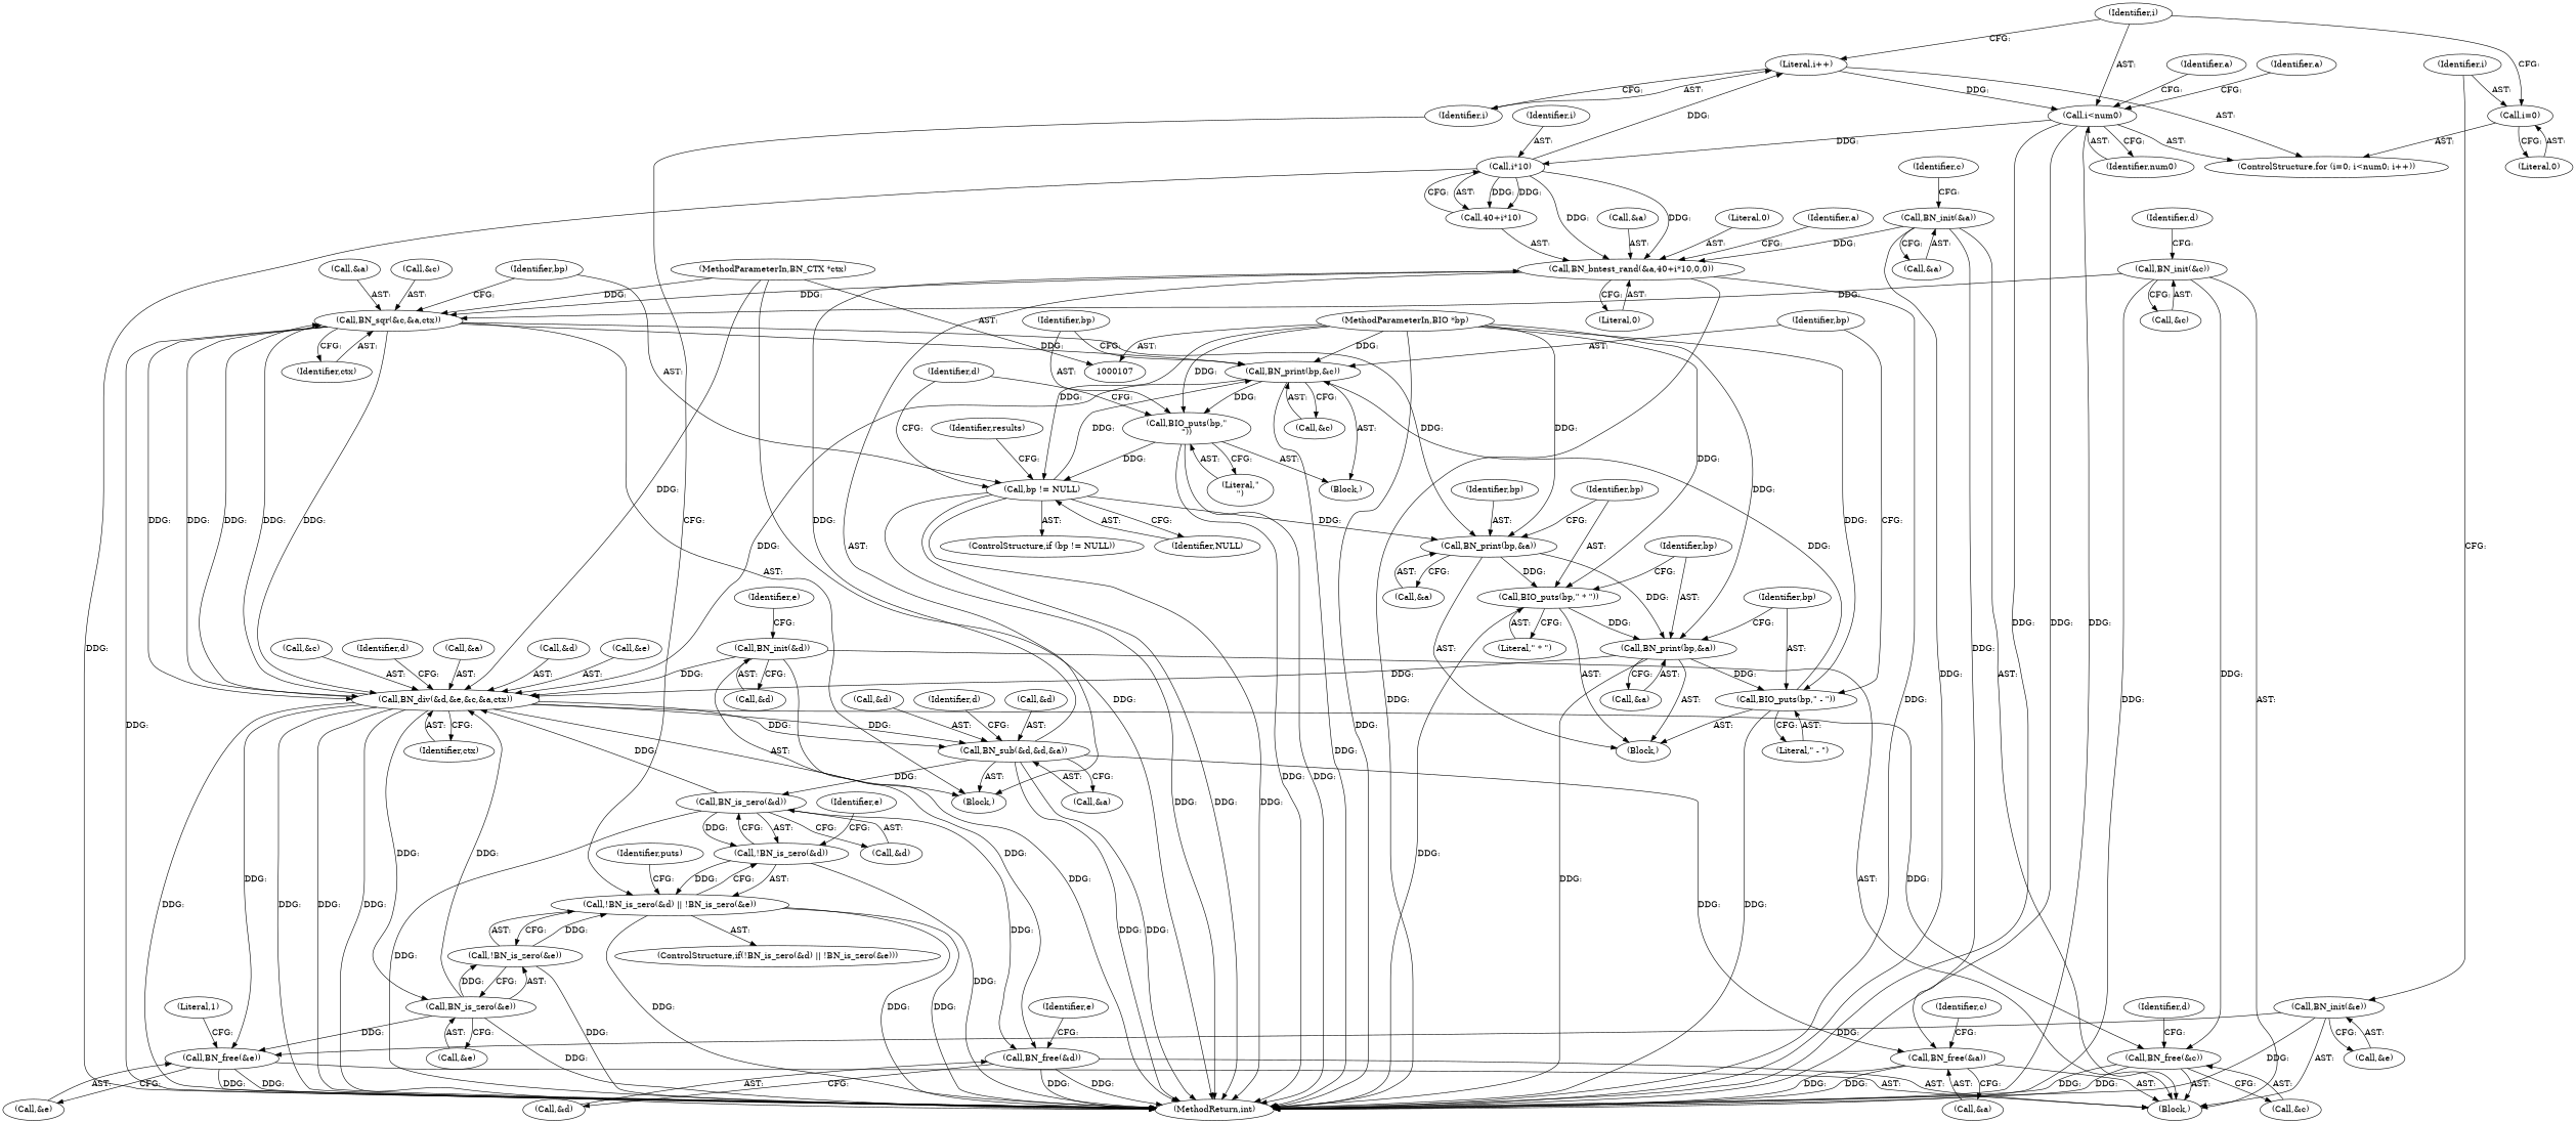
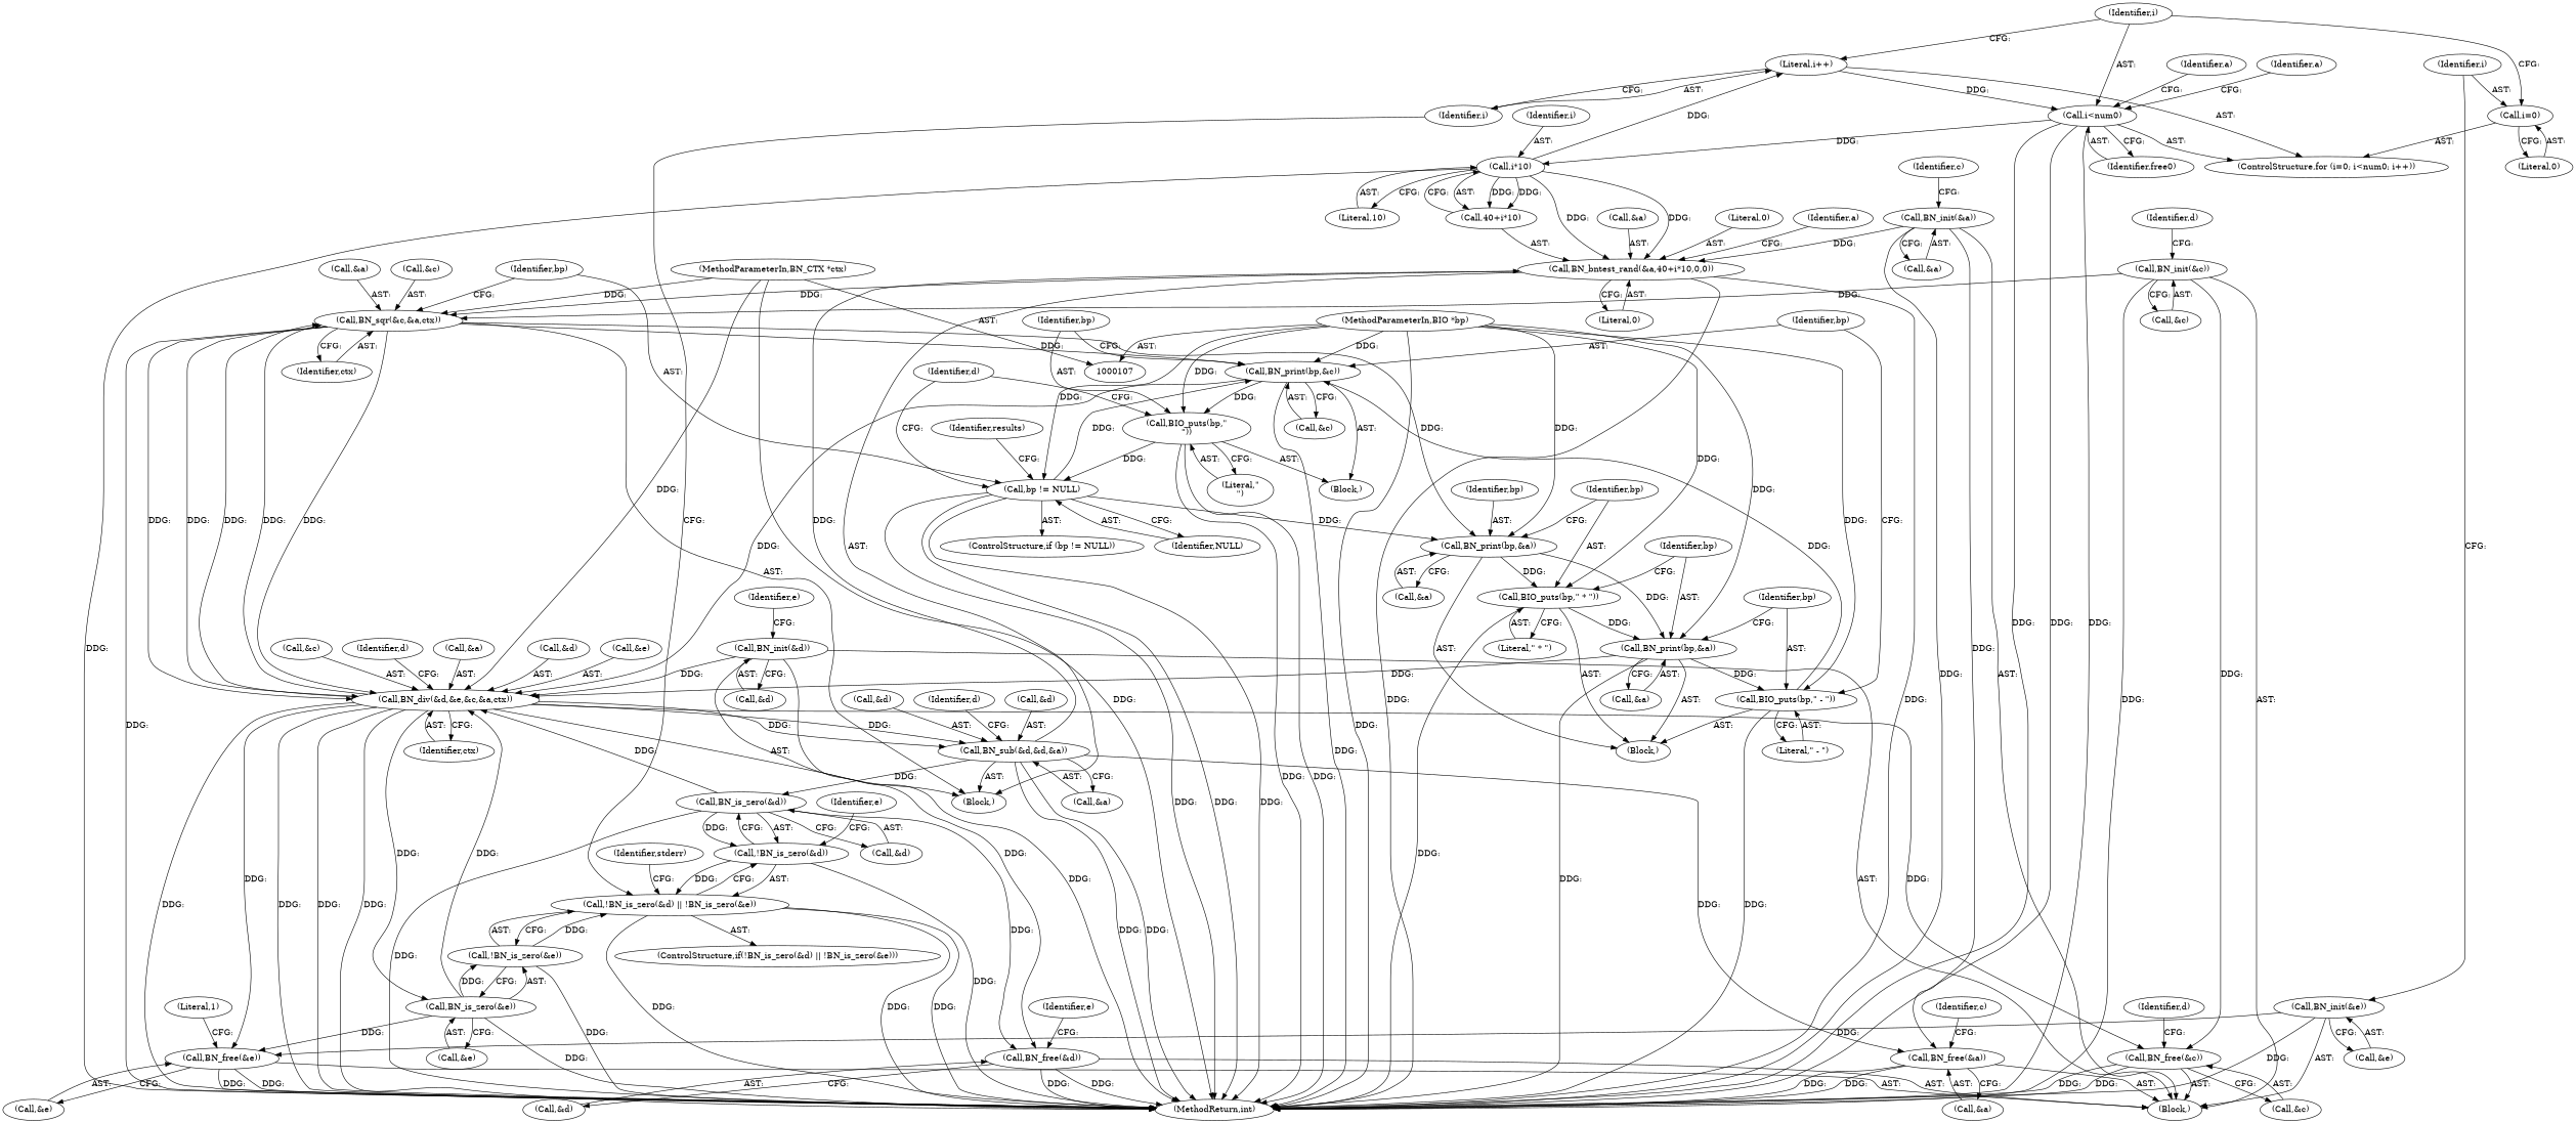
  digraph {
    n1 [label="(Call,BN_bntest_rand(&a,40+i*10,0,0))"]
    n2 [label="(Call,BN_sqr(&c,&a,ctx))"]
    n3 [label="(Block,)"]
    n4 [label="(Literal,0)"]
    n5 [label="(MethodReturn,int)"]
    n6 [label="(Call,BN_div(&d,&e,&c,&a,ctx))"]
    n7 [label="(Call,BN_print(bp,&c))"]
    n8 [label="(Call,BN_print(bp,&a))"]
    n9 [label="(Identifier,ctx)"]
    n10 [label="(Call,BN_sub(&d,&d,&a))"]
    n11 [label="(Call,BN_is_zero(&d))"]
    n12 [label="(Call,BN_free(&a))"]
    n13 [label="(Call,&a)"]
    n14 [label="(Call,!BN_is_zero(&d))"]
    n15 [label="(Call,BN_free(&d))"]
    n16 [label="(Call,&d)"]
    n17 [label="(Block,)"]
    n18 [label="(Call,&a)"]
    n19 [label="(Call,BN_is_zero(&e))"]
    n20 [label="(Call,BN_free(&e))"]
    n21 [label="(Call,BN_free(&c))"]
    n22 [label="(Identifier,ctx)"]
    n23 [label="(Call,!BN_is_zero(&e))"]
    n24 [label="(Call,&e)"]
    n25 [label="(Call,&e)"]
    n26 [label="(Call,&c)"]
    n27 [label="(Call,!BN_is_zero(&d) || !BN_is_zero(&e))"]
    n28 [label="(Call,&d)"]
    n29 [label="(Call,BN_init(&d))"]
    n30 [label="(Call,&d)"]
    n31 [label="(Call,BN_init(&e))"]
    n32 [label="(Call,&e)"]
    n33 [label="(Call,BIO_puts(bp,\"\n\"))"]
    n34 [label="(Call,&c)"]
    n35 [label="(Block,)"]
    n36 [label="(Call,bp != NULL)"]
    n37 [label="(Literal,\"\n\")"]
    n38 [label="(Identifier,NULL)"]
    n39 [label="(ControlStructure,if (bp != NULL))"]
    n40 [label="(Call,BN_print(bp,&a))"]
    n41 [label="(Call,BIO_puts(bp,\" * \"))"]
    n42 [label="(Block,)"]
    n43 [label="(Call,&a)"]
    n44 [label="(MethodParameterIn,BIO *bp)"]
    n45 [label="(Call,BIO_puts(bp,\" - \"))"]
    n46 [label=1000107]
    n47 [label="(Literal,\" - \")"]
    n48 [label="(Call,&a)"]
    n49 [label="(Literal,\" * \")"]
    n50 [label="(Call,BN_init(&c))"]
    n51 [label="(Call,&c)"]
    n52 [label="(Call,BN_init(&a))"]
    n53 [label="(Call,&a)"]
    n54 [label="(Call,i*10)"]
    n55 [label="(Literal,i++)"]
+   n56 [label="(Literal,10)"]
    n57 [label="(Call,40+i*10)"]
    n58 [label="(Call,i<num0)"]
    n59 [label="(ControlStructure,for (i=0; i<num0; i++))"]
    n60 [label="(Identifier,i)"]
-   n61 [label="(Identifier,num0)"]
+   n61 [label="(Identifier,free0)"]
    n62 [label="(Call,i=0)"]
    n63 [label="(Literal,0)"]
    n64 [label="(MethodParameterIn,BN_CTX *ctx)"]
    n65 [label="(ControlStructure,if(!BN_is_zero(&d) || !BN_is_zero(&e)))"]
    n66 [label="(Call,&d)"]
    n67 [label="(Identifier,a)"]
    n68 [label="(Call,&e)"]
    n69 [label="(Identifier,bp)"]
    n70 [label="(Identifier,d)"]
    n71 [label="(Identifier,c)"]
    n72 [label="(Call,&c)"]
    n73 [label="(Identifier,bp)"]
    n74 [label="(Call,&d)"]
    n75 [label="(Identifier,bp)"]
-   n76 [label="(Identifier,puts)"]
+   n76 [label="(Identifier,stderr)"]
    n77 [label="(Literal,0)"]
    n78 [label="(Identifier,e)"]
    n79 [label="(Identifier,bp)"]
    n80 [label="(Call,&c)"]
    n81 [label="(Identifier,d)"]
    n82 [label="(Identifier,e)"]
    n83 [label="(Identifier,results)"]
    n84 [label="(Identifier,bp)"]
    n85 [label="(Identifier,i)"]
    n86 [label="(Identifier,bp)"]
    n87 [label="(Identifier,i)"]
    n88 [label="(Identifier,c)"]
    n89 [label="(Call,&a)"]
    n90 [label="(Literal,1)"]
    n91 [label="(Identifier,e)"]
    n92 [label="(Identifier,d)"]
    n93 [label="(Call,&a)"]
    n94 [label="(Identifier,bp)"]
    n95 [label="(Identifier,a)"]
    n96 [label="(Call,&a)"]
    n97 [label="(Identifier,i)"]
    n98 [label="(Identifier,a)"]
    n99 [label="(Identifier,d)"]
    n100 [label="(Identifier,d)"]
    n101 [label="(Call,&d)"]
    n1 -> n2 [label="DDG: "]
    n1 -> n3 [label="AST: "]
    n1 -> n4 [label="CFG: "]
    n1 -> n5 [label="DDG: "]
    n1 -> n5 [label="DDG: "]
    n2 -> n3 [label="AST: "]
    n2 -> n5 [label="DDG: "]
    n2 -> n6 [label="DDG: "]
    n2 -> n6 [label="DDG: "]
    n2 -> n6 [label="DDG: "]
    n2 -> n7 [label="DDG: "]
    n2 -> n8 [label="DDG: "]
    n2 -> n9 [label="CFG: "]
    n4 -> n1 [label="AST: "]
    n6 -> n2 [label="DDG: "]
    n6 -> n2 [label="DDG: "]
    n6 -> n3 [label="AST: "]
    n6 -> n5 [label="DDG: "]
    n6 -> n5 [label="DDG: "]
    n6 -> n5 [label="DDG: "]
    n6 -> n5 [label="DDG: "]
    n6 -> n10 [label="DDG: "]
    n6 -> n10 [label="DDG: "]
    n6 -> n19 [label="DDG: "]
    n6 -> n20 [label="DDG: "]
    n6 -> n21 [label="DDG: "]
    n6 -> n22 [label="CFG: "]
    n7 -> n5 [label="DDG: "]
    n7 -> n6 [label="DDG: "]
    n7 -> n33 [label="DDG: "]
    n7 -> n34 [label="CFG: "]
    n7 -> n35 [label="AST: "]
    n8 -> n40 [label="DDG: "]
    n8 -> n41 [label="DDG: "]
    n8 -> n42 [label="AST: "]
    n8 -> n43 [label="CFG: "]
    n9 -> n2 [label="AST: "]
    n10 -> n1 [label="DDG: "]
    n10 -> n3 [label="AST: "]
    n10 -> n5 [label="DDG: "]
    n10 -> n5 [label="DDG: "]
    n10 -> n11 [label="DDG: "]
    n10 -> n12 [label="DDG: "]
    n10 -> n13 [label="CFG: "]
    n11 -> n5 [label="DDG: "]
    n11 -> n6 [label="DDG: "]
    n11 -> n14 [label="AST: "]
    n11 -> n14 [label="DDG: "]
    n11 -> n15 [label="DDG: "]
    n11 -> n16 [label="CFG: "]
    n12 -> n5 [label="DDG: "]
    n12 -> n5 [label="DDG: "]
    n12 -> n17 [label="AST: "]
    n12 -> n18 [label="CFG: "]
    n13 -> n10 [label="AST: "]
    n14 -> n5 [label="DDG: "]
    n14 -> n11 [label="CFG: "]
    n14 -> n27 [label="AST: "]
    n14 -> n27 [label="DDG: "]
    n15 -> n5 [label="DDG: "]
    n15 -> n5 [label="DDG: "]
    n15 -> n17 [label="AST: "]
    n15 -> n28 [label="CFG: "]
    n16 -> n11 [label="AST: "]
    n18 -> n12 [label="AST: "]
    n19 -> n5 [label="DDG: "]
    n19 -> n6 [label="DDG: "]
    n19 -> n20 [label="DDG: "]
    n19 -> n23 [label="AST: "]
    n19 -> n23 [label="DDG: "]
    n19 -> n24 [label="CFG: "]
    n20 -> n5 [label="DDG: "]
    n20 -> n5 [label="DDG: "]
    n20 -> n17 [label="AST: "]
    n20 -> n25 [label="CFG: "]
    n21 -> n5 [label="DDG: "]
    n21 -> n5 [label="DDG: "]
    n21 -> n17 [label="AST: "]
    n21 -> n26 [label="CFG: "]
    n22 -> n6 [label="AST: "]
    n23 -> n5 [label="DDG: "]
    n23 -> n19 [label="CFG: "]
    n23 -> n27 [label="AST: "]
    n23 -> n27 [label="DDG: "]
    n24 -> n19 [label="AST: "]
    n25 -> n20 [label="AST: "]
    n26 -> n21 [label="AST: "]
    n27 -> n5 [label="DDG: "]
    n27 -> n5 [label="DDG: "]
    n27 -> n5 [label="DDG: "]
    n27 -> n14 [label="CFG: "]
    n27 -> n23 [label="CFG: "]
    n27 -> n65 [label="AST: "]
    n28 -> n15 [label="AST: "]
    n29 -> n5 [label="DDG: "]
    n29 -> n6 [label="DDG: "]
    n29 -> n15 [label="DDG: "]
    n29 -> n17 [label="AST: "]
    n29 -> n30 [label="CFG: "]
    n30 -> n29 [label="AST: "]
    n31 -> n5 [label="DDG: "]
    n31 -> n17 [label="AST: "]
    n31 -> n20 [label="DDG: "]
    n31 -> n32 [label="CFG: "]
    n32 -> n31 [label="AST: "]
    n33 -> n5 [label="DDG: "]
    n33 -> n5 [label="DDG: "]
    n33 -> n35 [label="AST: "]
    n33 -> n36 [label="DDG: "]
    n33 -> n37 [label="CFG: "]
    n34 -> n7 [label="AST: "]
    n36 -> n5 [label="DDG: "]
    n36 -> n5 [label="DDG: "]
    n36 -> n5 [label="DDG: "]
    n36 -> n7 [label="DDG: "]
    n36 -> n8 [label="DDG: "]
    n36 -> n38 [label="CFG: "]
    n36 -> n39 [label="AST: "]
    n37 -> n33 [label="AST: "]
    n38 -> n36 [label="AST: "]
    n40 -> n5 [label="DDG: "]
    n40 -> n6 [label="DDG: "]
    n40 -> n42 [label="AST: "]
    n40 -> n45 [label="DDG: "]
    n40 -> n48 [label="CFG: "]
    n41 -> n5 [label="DDG: "]
    n41 -> n40 [label="DDG: "]
    n41 -> n42 [label="AST: "]
    n41 -> n49 [label="CFG: "]
    n43 -> n8 [label="AST: "]
    n44 -> n5 [label="DDG: "]
    n44 -> n7 [label="DDG: "]
    n44 -> n8 [label="DDG: "]
    n44 -> n33 [label="DDG: "]
    n44 -> n36 [label="DDG: "]
    n44 -> n40 [label="DDG: "]
    n44 -> n41 [label="DDG: "]
    n44 -> n45 [label="DDG: "]
    n44 -> n46 [label="AST: "]
    n45 -> n5 [label="DDG: "]
    n45 -> n7 [label="DDG: "]
    n45 -> n42 [label="AST: "]
    n45 -> n47 [label="CFG: "]
    n47 -> n45 [label="AST: "]
    n48 -> n40 [label="AST: "]
    n49 -> n41 [label="AST: "]
    n50 -> n2 [label="DDG: "]
    n50 -> n5 [label="DDG: "]
    n50 -> n17 [label="AST: "]
    n50 -> n21 [label="DDG: "]
    n50 -> n51 [label="CFG: "]
    n51 -> n50 [label="AST: "]
    n52 -> n1 [label="DDG: "]
    n52 -> n5 [label="DDG: "]
    n52 -> n12 [label="DDG: "]
    n52 -> n17 [label="AST: "]
    n52 -> n53 [label="CFG: "]
    n53 -> n52 [label="AST: "]
    n54 -> n1 [label="DDG: "]
    n54 -> n1 [label="DDG: "]
    n54 -> n5 [label="DDG: "]
    n54 -> n55 [label="DDG: "]
+   n54 -> n56 [label="CFG: "]
    n54 -> n57 [label="AST: "]
    n54 -> n57 [label="DDG: "]
    n54 -> n57 [label="DDG: "]
    n55 -> n58 [label="DDG: "]
    n55 -> n59 [label="AST: "]
    n55 -> n60 [label="CFG: "]
+   n56 -> n54 [label="AST: "]
    n57 -> n1 [label="AST: "]
    n57 -> n54 [label="CFG: "]
    n58 -> n5 [label="DDG: "]
    n58 -> n5 [label="DDG: "]
    n58 -> n5 [label="DDG: "]
    n58 -> n54 [label="DDG: "]
    n58 -> n59 [label="AST: "]
    n58 -> n61 [label="CFG: "]
    n60 -> n27 [label="CFG: "]
    n60 -> n55 [label="AST: "]
    n61 -> n58 [label="AST: "]
    n62 -> n59 [label="AST: "]
    n62 -> n63 [label="CFG: "]
    n63 -> n62 [label="AST: "]
    n64 -> n2 [label="DDG: "]
    n64 -> n5 [label="DDG: "]
    n64 -> n6 [label="DDG: "]
    n64 -> n46 [label="AST: "]
    n66 -> n10 [label="AST: "]
    n67 -> n58 [label="CFG: "]
    n68 -> n6 [label="AST: "]
    n69 -> n40 [label="AST: "]
    n69 -> n41 [label="CFG: "]
    n70 -> n10 [label="CFG: "]
    n71 -> n52 [label="CFG: "]
    n72 -> n2 [label="AST: "]
    n73 -> n2 [label="CFG: "]
    n73 -> n36 [label="AST: "]
    n74 -> n10 [label="AST: "]
    n75 -> n7 [label="AST: "]
    n75 -> n45 [label="CFG: "]
    n76 -> n27 [label="CFG: "]
    n77 -> n1 [label="AST: "]
    n78 -> n29 [label="CFG: "]
    n79 -> n8 [label="AST: "]
    n80 -> n6 [label="AST: "]
    n81 -> n6 [label="CFG: "]
    n82 -> n15 [label="CFG: "]
    n83 -> n36 [label="CFG: "]
    n84 -> n7 [label="CFG: "]
    n84 -> n33 [label="AST: "]
    n85 -> n54 [label="AST: "]
    n86 -> n40 [label="CFG: "]
    n86 -> n45 [label="AST: "]
    n87 -> n55 [label="CFG: "]
    n87 -> n58 [label="AST: "]
    n87 -> n62 [label="CFG: "]
    n88 -> n12 [label="CFG: "]
    n89 -> n6 [label="AST: "]
    n90 -> n20 [label="CFG: "]
    n91 -> n14 [label="CFG: "]
    n92 -> n50 [label="CFG: "]
    n93 -> n2 [label="AST: "]
    n94 -> n8 [label="CFG: "]
    n94 -> n41 [label="AST: "]
    n95 -> n1 [label="CFG: "]
    n96 -> n1 [label="AST: "]
    n97 -> n31 [label="CFG: "]
    n97 -> n62 [label="AST: "]
    n98 -> n58 [label="CFG: "]
    n99 -> n33 [label="CFG: "]
    n99 -> n36 [label="CFG: "]
    n100 -> n21 [label="CFG: "]
    n101 -> n6 [label="AST: "]
  }
